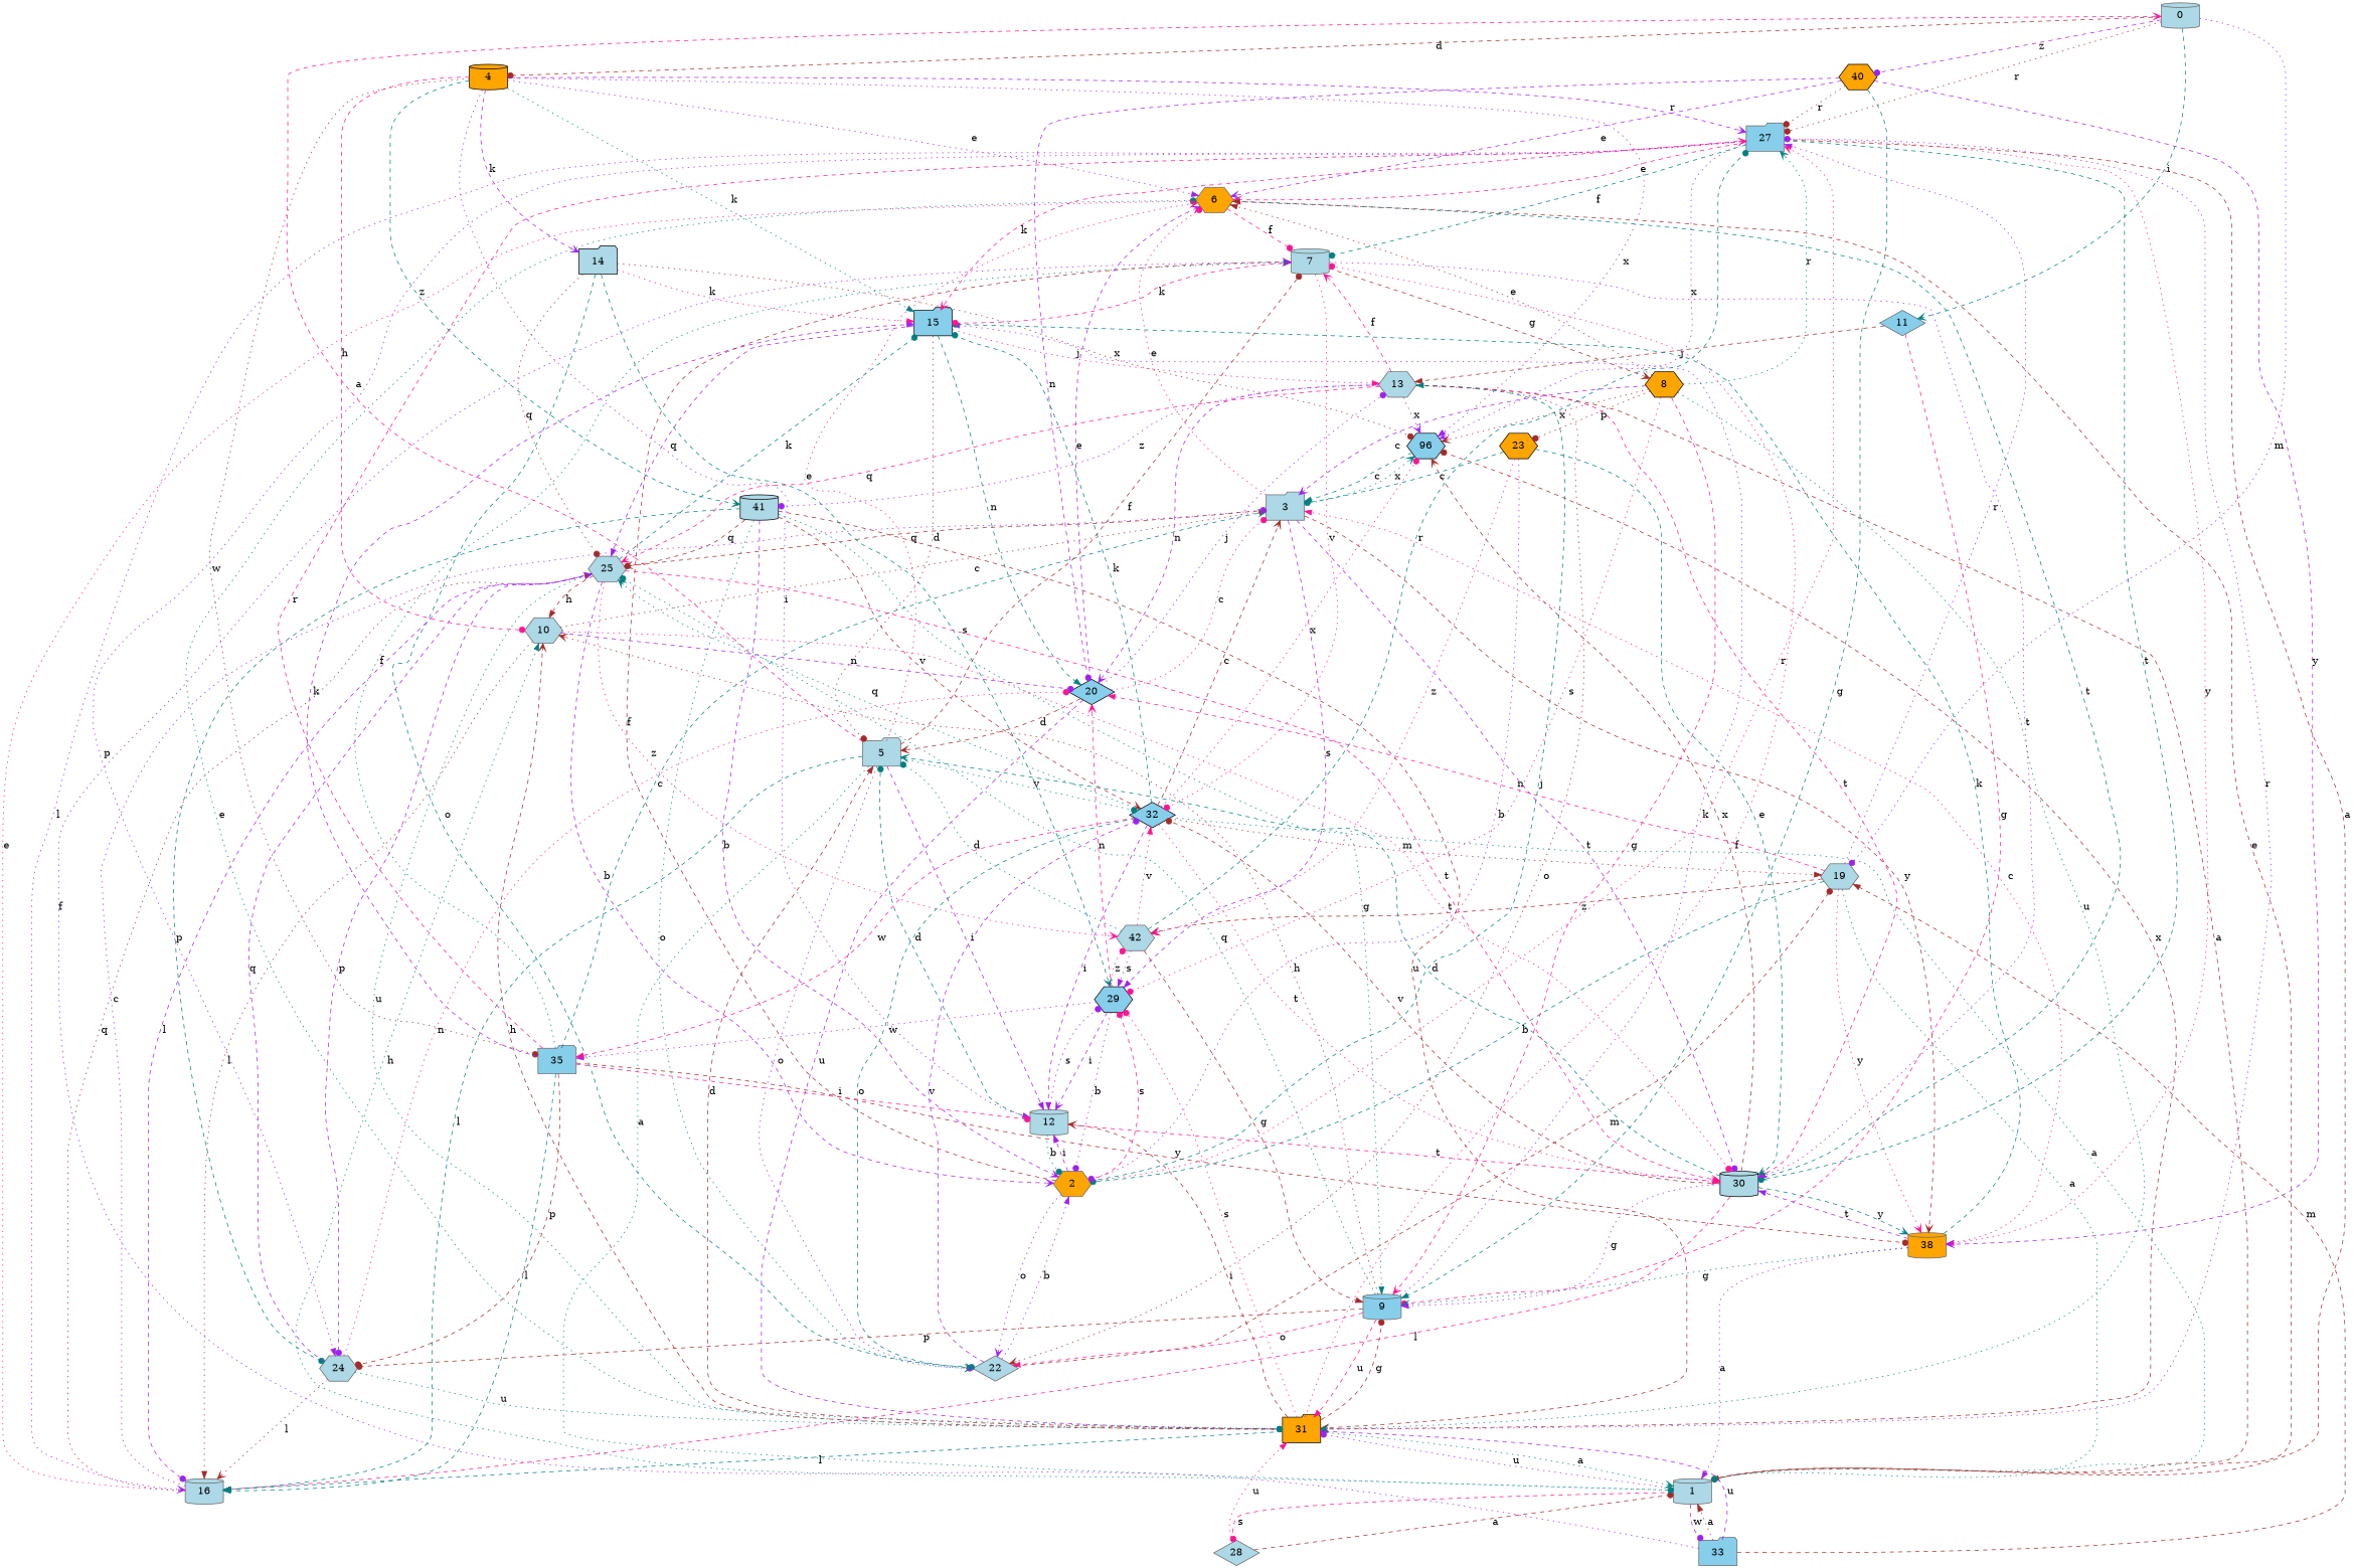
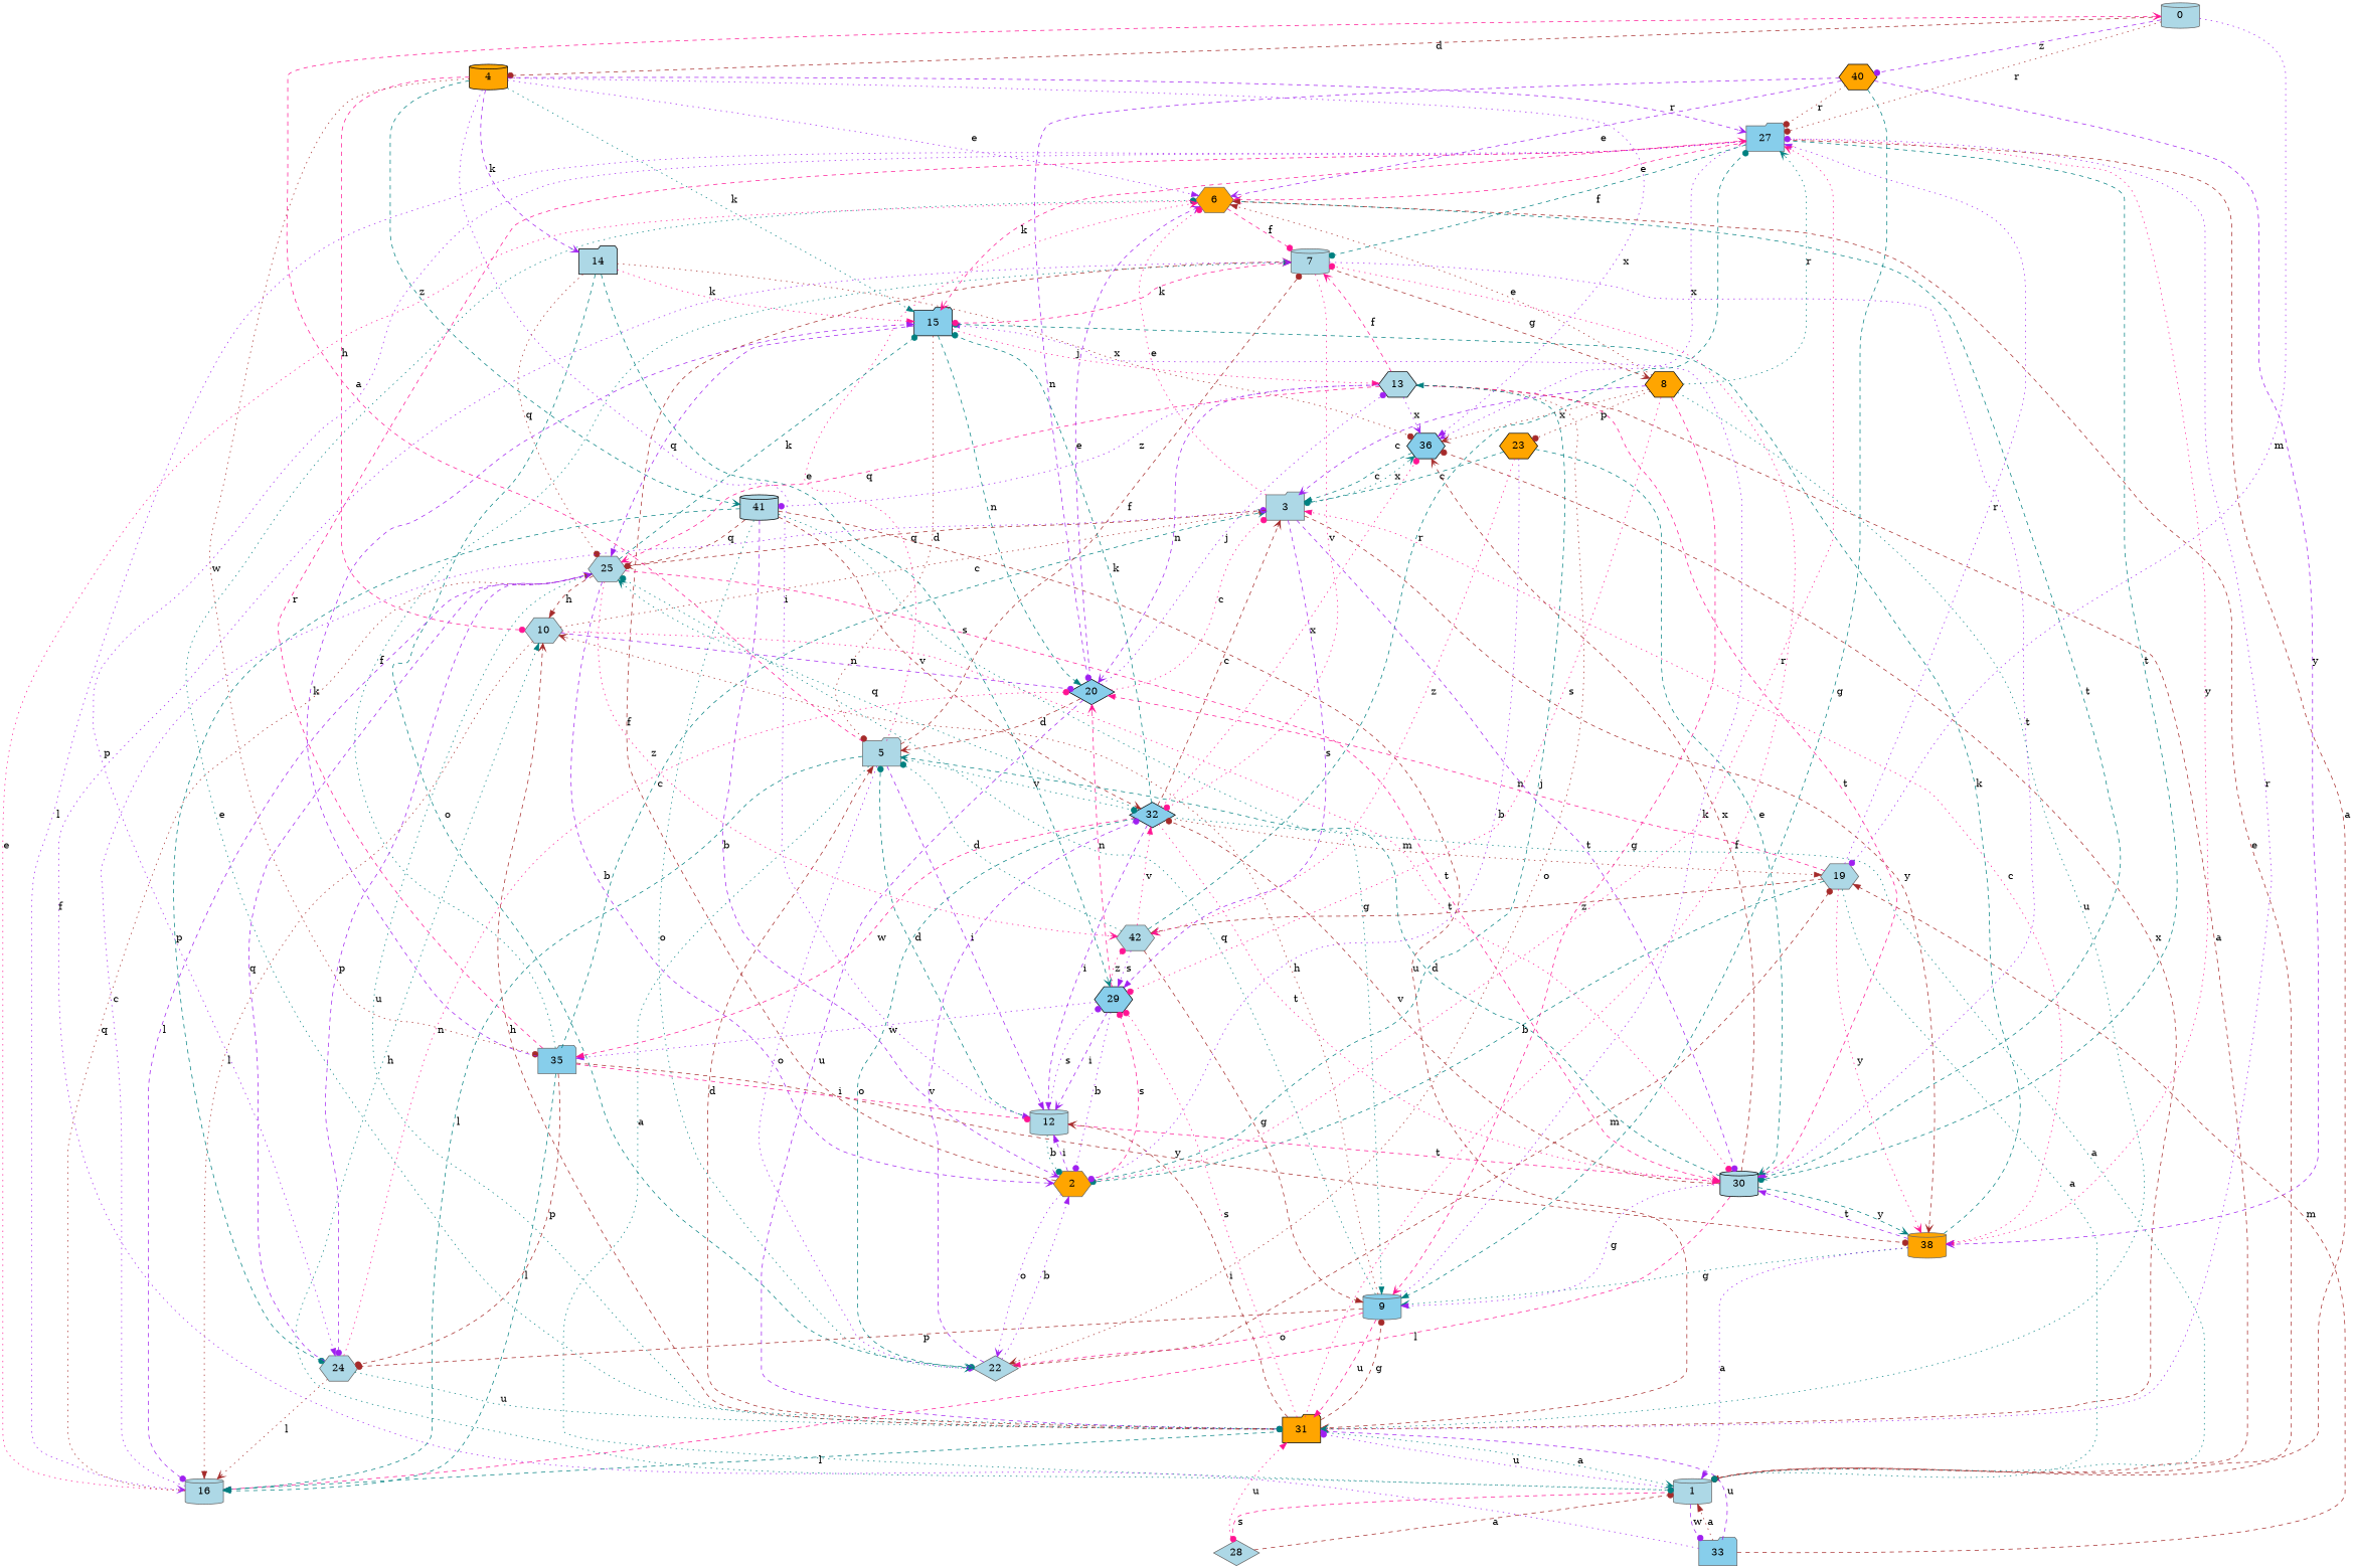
  strict digraph {
    node [color=gray40 fillcolor=lightblue shape=hexagon style=filled]
    edge [arrowhead=dot color=purple style=dashed]
    0 [shape=cylinder]
    4 [color=black fillcolor=orange shape=cylinder]
-   11 [fillcolor=skyblue shape=diamond]
    19
    27 [fillcolor=skyblue shape=folder]
    40 [color=black fillcolor=orange]
    6 [fillcolor=orange]
    10
    12 [shape=cylinder]
-   36 [color=black fillcolor=skyblue label=96]
+   36 [color=black fillcolor=skyblue]
    14 [color=black shape=folder]
    15 [color=black fillcolor=skyblue shape=folder]
    35 [fillcolor=skyblue shape=folder]
    41 [color=black shape=cylinder]
-   13
+   13 [color=black]
    9 [fillcolor=skyblue shape=cylinder]
    1 [shape=cylinder]
    2 [fillcolor=orange]
    38 [fillcolor=orange shape=cylinder]
    20 [color=black fillcolor=skyblue shape=diamond]
    42
    7 [shape=cylinder]
    30 [color=black shape=cylinder]
    16 [shape=cylinder]
    24
    28 [shape=diamond]
    31 [color=black fillcolor=orange shape=folder]
    33 [fillcolor=skyblue shape=folder]
    3 [shape=folder]
    29 [color=black fillcolor=skyblue]
    5 [shape=folder]
    22 [shape=diamond]
    32 [color=black fillcolor=skyblue shape=diamond]
    8 [color=black fillcolor=orange]
    25
    23 [color=black fillcolor=orange]
    0 -> 4 [color=brown label=d]
-   0 -> 11 [arrowhead=vee color=teal label=i]
    0 -> 19 [label=m style=dotted]
    0 -> 27 [color=brown label=r style=dotted]
    0 -> 40 [label=z]
    4 -> 27 [arrowhead=vee label=r]
    4 -> 6 [arrowhead=normal label=e style=dotted]
    4 -> 10 [color=deeppink label=h]
    4 -> 12 [arrowhead=normal label=i style=dotted]
    4 -> 36 [arrowhead=normal label=x style=dotted]
    4 -> 14 [arrowhead=vee label=k]
    4 -> 15 [arrowhead=normal color=teal label=k style=dotted]
    4 -> 35 [color=brown label=w style=dotted]
    4 -> 41 [arrowhead=vee color=teal label=z]
-   11 -> 13 [arrowhead=normal color=brown label=j]
-   11 -> 9 [color=deeppink label=g]
    19 -> 27 [arrowhead=normal label=r style=dotted]
    19 -> 1 [color=teal label=a style=dotted]
    19 -> 2 [color=teal label=b]
    19 -> 38 [arrowhead=vee color=deeppink label=y style=dotted]
    19 -> 20 [arrowhead=normal color=deeppink label=n]
    19 -> 42 [arrowhead=vee color=brown label=z]
    27 -> 6 [arrowhead=vee color=deeppink label=e]
    27 -> 36 [arrowhead=vee label=x style=dotted]
    27 -> 15 [arrowhead=vee color=deeppink label=k]
    27 -> 1 [color=brown label=a]
    27 -> 38 [arrowhead=normal color=deeppink label=y style=dotted]
    27 -> 7 [color=teal label=f]
    27 -> 30 [color=teal label=t]
    27 -> 16 [arrowhead=vee label=l style=dotted]
    27 -> 24 [arrowhead=normal label=p style=dotted]
    40 -> 27 [color=brown label=r style=dotted]
    40 -> 6 [arrowhead=vee label=e]
    40 -> 9 [arrowhead=normal color=teal label=g]
    40 -> 38 [arrowhead=vee label=y]
    40 -> 20 [label=n]
    6 -> 7 [color=deeppink label=f]
    6 -> 30 [arrowhead=vee color=teal label=t]
    10 -> 20 [label=n]
    10 -> 30 [color=deeppink label=t style=dotted]
    10 -> 16 [arrowhead=normal color=brown label=l style=dotted]
    10 -> 3 [arrowhead=normal color=brown label=c style=dotted]
    12 -> 2 [color=teal label=b style=dotted]
    12 -> 30 [arrowhead=vee color=deeppink label=t]
    12 -> 29 [label=s style=dotted]
    12 -> 5 [color=teal label=d]
    36 -> 3 [arrowhead=normal color=teal label=c]
    14 -> 36 [color=brown label=x style=dotted]
    14 -> 15 [arrowhead=normal color=deeppink label=k style=dotted]
    14 -> 29 [arrowhead=vee color=teal label=s]
    14 -> 22 [color=teal label=o]
    14 -> 25 [color=brown label=q style=dotted]
    15 -> 13 [arrowhead=normal color=deeppink label=j style=dotted]
    15 -> 20 [arrowhead=normal color=teal label=n]
    15 -> 5 [color=brown label=d style=dotted]
    15 -> 25 [arrowhead=normal label=q]
    35 -> 27 [arrowhead=vee color=deeppink label=r]
    35 -> 12 [color=deeppink label=i]
    35 -> 15 [arrowhead=normal label=k]
    35 -> 38 [color=brown label=y]
    35 -> 7 [arrowhead=normal color=teal label=f style=dotted]
    35 -> 16 [arrowhead=normal color=teal label=l]
    35 -> 24 [color=brown label=p]
    35 -> 3 [arrowhead=vee color=teal label=c]
    41 -> 9 [arrowhead=normal color=teal label=g style=dotted]
    41 -> 2 [arrowhead=vee label=b]
    41 -> 24 [color=teal label=p]
    41 -> 31 [arrowhead=vee color=brown label=u]
    41 -> 22 [arrowhead=vee color=teal label=o style=dotted]
    41 -> 32 [arrowhead=vee color=brown label=v]
    41 -> 25 [arrowhead=vee color=brown label=q]
    13 -> 36 [arrowhead=vee label=x style=dotted]
    13 -> 41 [label=z style=dotted]
    13 -> 1 [arrowhead=normal color=brown label=a]
    13 -> 20 [arrowhead=vee label=n]
    13 -> 7 [arrowhead=vee color=deeppink label=f]
    13 -> 30 [arrowhead=vee color=deeppink label=t]
    13 -> 22 [arrowhead=vee color=brown label=o style=dotted]
    13 -> 25 [arrowhead=vee color=deeppink label=q]
    9 -> 10 [arrowhead=vee color=brown label=h style=dotted]
    9 -> 15 [arrowhead=normal label=k style=dotted]
    9 -> 24 [color=brown label=p]
    9 -> 31 [arrowhead=normal color=deeppink label=u]
    9 -> 22 [arrowhead=normal color=deeppink label=o]
    9 -> 25 [color=teal label=q style=dotted]
    1 -> 6 [arrowhead=normal color=brown label=e]
    1 -> 10 [arrowhead=normal color=teal label=h style=dotted]
    1 -> 28 [color=deeppink label=s]
    1 -> 31 [label=u style=dotted]
    1 -> 33 [label=w]
    2 -> 27 [arrowhead=vee color=deeppink label=r style=dotted]
    2 -> 12 [arrowhead=normal label=i]
    2 -> 13 [arrowhead=normal color=teal label=j]
    2 -> 7 [arrowhead=vee color=brown label=f]
    2 -> 29 [color=deeppink label=s]
    2 -> 22 [arrowhead=vee label=o style=dotted]
    38 -> 15 [color=teal label=k]
    38 -> 9 [arrowhead=vee color=teal label=g style=dotted]
    38 -> 1 [arrowhead=normal label=a style=dotted]
    38 -> 30 [arrowhead=normal label=t]
    38 -> 3 [arrowhead=normal color=deeppink label=c style=dotted]
    20 -> 6 [arrowhead=vee label=e]
    20 -> 13 [label=j style=dotted]
    20 -> 31 [label=u]
    20 -> 3 [color=deeppink label=c style=dotted]
    20 -> 5 [arrowhead=vee color=brown label=d]
    42 -> 27 [color=teal label=r]
    42 -> 9 [arrowhead=normal color=brown label=g]
    42 -> 29 [arrowhead=normal label=s style=dotted]
    42 -> 5 [color=teal label=d style=dotted]
    42 -> 32 [arrowhead=normal color=deeppink label=v style=dotted]
    7 -> 15 [color=deeppink label=k]
    7 -> 30 [arrowhead=normal label=t style=dotted]
    7 -> 32 [color=deeppink label=v style=dotted]
    7 -> 8 [arrowhead=vee color=brown label=g]
    30 -> 36 [arrowhead=vee color=brown label=x]
    30 -> 9 [arrowhead=normal label=g style=dotted]
    30 -> 38 [arrowhead=vee color=teal label=y]
    30 -> 16 [arrowhead=normal color=deeppink label=l]
    30 -> 5 [arrowhead=vee color=teal label=d]
    30 -> 32 [color=brown label=v]
    16 -> 6 [color=deeppink label=e style=dotted]
    16 -> 3 [label=c style=dotted]
    16 -> 25 [arrowhead=normal color=brown label=q style=dotted]
    24 -> 20 [color=deeppink label=n style=dotted]
    24 -> 16 [arrowhead=vee color=brown label=l style=dotted]
    24 -> 31 [color=teal label=u style=dotted]
    24 -> 25 [arrowhead=vee label=q]
    28 -> 1 [color=brown label=a]
    28 -> 31 [arrowhead=normal color=deeppink label=u style=dotted]
    31 -> 27 [label=r style=dotted]
    31 -> 6 [color=teal label=e style=dotted]
    31 -> 10 [arrowhead=vee color=brown label=h]
    31 -> 12 [arrowhead=vee color=brown label=i]
    31 -> 36 [color=brown label=x]
    31 -> 9 [color=brown label=g]
    31 -> 1 [arrowhead=vee color=teal label=a style=dotted]
    31 -> 7 [color=deeppink label=f style=dotted]
    31 -> 16 [arrowhead=normal color=teal label=l]
    31 -> 29 [color=deeppink label=s style=dotted]
    31 -> 5 [arrowhead=normal color=brown label=d]
    33 -> 19 [arrowhead=normal color=brown label=m]
    33 -> 1 [arrowhead=normal color=brown label=a style=dotted]
    33 -> 7 [arrowhead=vee label=f style=dotted]
    33 -> 31 [label=u]
    3 -> 6 [color=deeppink label=e style=dotted]
    3 -> 36 [arrowhead=vee color=teal label=x style=dotted]
    3 -> 38 [arrowhead=vee color=brown label=y]
    3 -> 30 [label=t]
    3 -> 29 [arrowhead=normal label=s]
    3 -> 25 [color=brown label=q]
    29 -> 12 [arrowhead=vee label=i]
    29 -> 35 [arrowhead=normal label=w style=dotted]
    29 -> 2 [label=b style=dotted]
    29 -> 20 [arrowhead=vee color=deeppink label=n]
    29 -> 42 [color=deeppink label=z style=dotted]
    5 -> 0 [arrowhead=vee color=deeppink label=a]
    5 -> 6 [arrowhead=vee color=deeppink label=e style=dotted]
    5 -> 12 [arrowhead=normal label=i]
    5 -> 1 [color=teal label=a style=dotted]
    5 -> 7 [color=brown label=f]
    5 -> 16 [arrowhead=normal color=teal label=l]
    5 -> 22 [label=o style=dotted]
    5 -> 32 [color=teal label=v style=dotted]
    22 -> 19 [color=brown label=m]
    22 -> 2 [arrowhead=normal label=b style=dotted]
    22 -> 32 [label=v]
    32 -> 19 [arrowhead=normal color=brown label=m style=dotted]
    32 -> 12 [arrowhead=normal label=i]
    32 -> 36 [color=deeppink label=x style=dotted]
    32 -> 15 [color=teal label=k]
    32 -> 35 [arrowhead=normal color=deeppink label=w]
    32 -> 1 [color=teal label=a style=dotted]
    32 -> 30 [arrowhead=normal color=deeppink label=t style=dotted]
    32 -> 3 [arrowhead=vee color=brown label=c]
    32 -> 22 [arrowhead=vee color=teal label=o]
    32 -> 25 [arrowhead=vee color=teal label=q style=dotted]
    8 -> 27 [arrowhead=vee color=teal label=r style=dotted]
    8 -> 6 [arrowhead=normal color=brown label=e style=dotted]
    8 -> 36 [arrowhead=vee color=brown label=x style=dotted]
    8 -> 9 [arrowhead=vee color=deeppink label=g]
    8 -> 31 [arrowhead=vee color=teal label=u style=dotted]
    8 -> 3 [arrowhead=vee label=c]
    8 -> 29 [color=deeppink label=s style=dotted]
    8 -> 23 [color=brown label=p style=dotted]
    25 -> 10 [arrowhead=normal color=brown label=h]
    25 -> 15 [color=teal label=k]
    25 -> 2 [arrowhead=vee label=b]
    25 -> 42 [arrowhead=vee color=deeppink label=z style=dotted]
    25 -> 30 [arrowhead=vee color=deeppink label=t]
    25 -> 16 [label=l]
    25 -> 24 [label=p]
    25 -> 31 [color=teal label=u style=dotted]
    23 -> 2 [label=b style=dotted]
    23 -> 42 [arrowhead=vee color=deeppink label=z style=dotted]
    23 -> 30 [arrowhead=vee color=teal label=e]
    23 -> 3 [color=teal label=c]
  }
